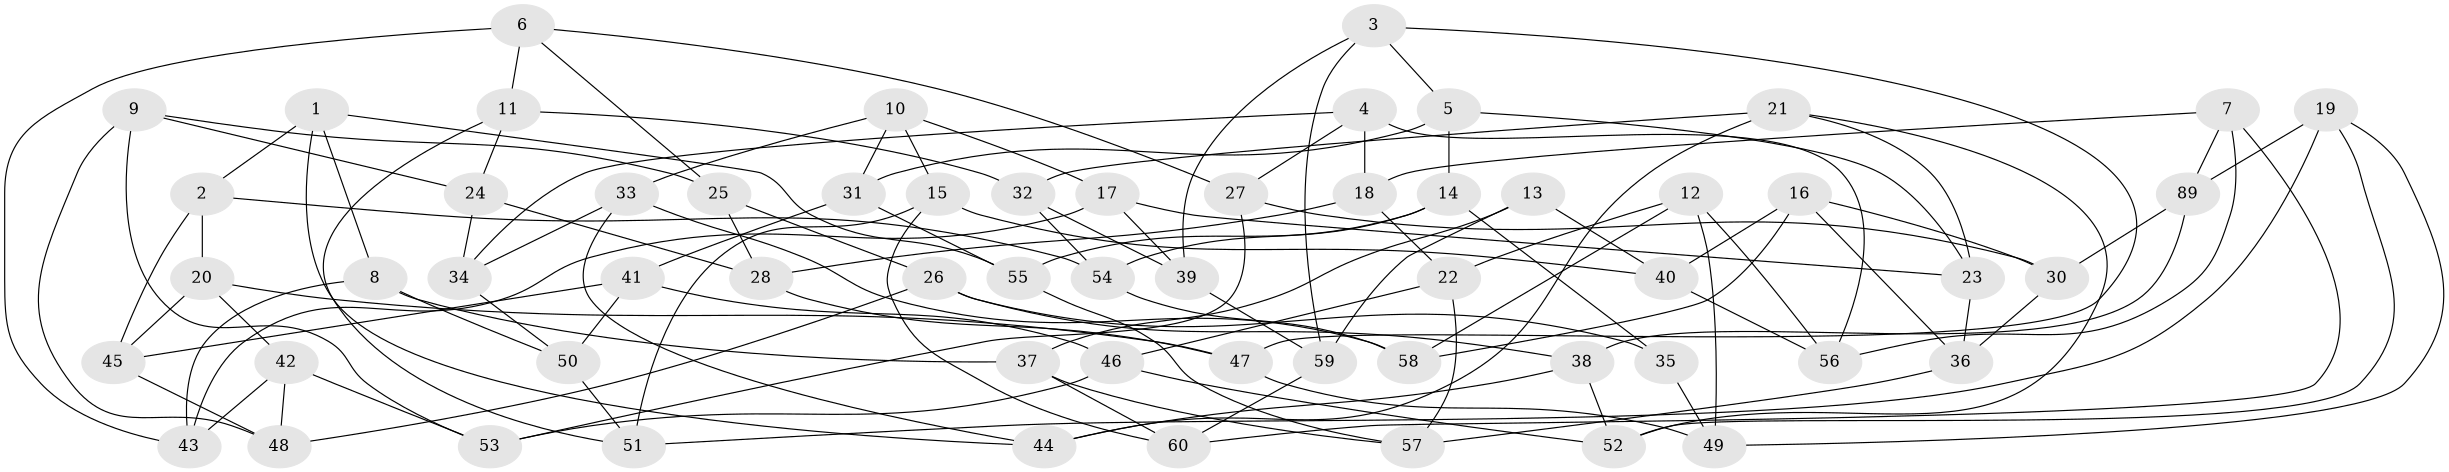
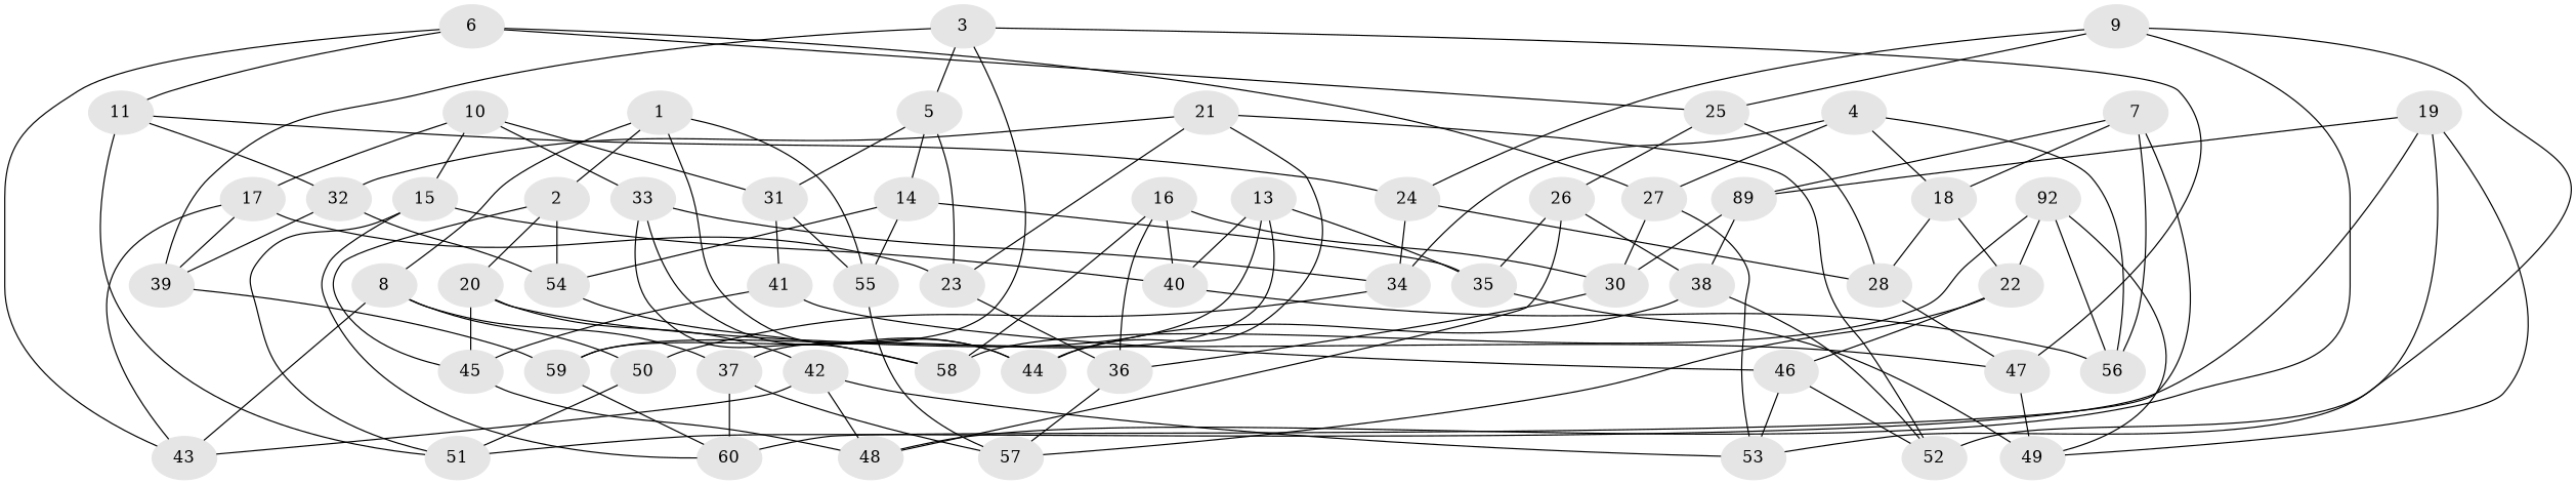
  graph {
    node [color=gray90 style=filled]
    1
    2
    8
    44
    55
    20
    45
    54
    43
    37
    50
    57
    47
    42
    48
    58
    3
    5
    39
    59
    14
    23
    31
    49
    60
    4
    18
    27
    34
    56
    22
    28
    53
    30
    35
    36
    41
    6
    11
    25
    24
    32
    51
    26
    7
    n46 [label=89]
    38
    9
    10
    15
    17
    33
    40
-   12
+   12 [label=92]
    46
    13
    16
    19
    52
    21
    1 -- 2
    1 -- 8
    1 -- 44
    1 -- 55
    2 -- 20
    2 -- 45
    2 -- 54
    8 -- 43
    8 -- 37
    8 -- 50
    55 -- 57
    20 -- 45
    20 -- 47
    20 -- 42
    45 -- 48
    54 -- 58
    37 -- 57
    37 -- 60
    50 -- 51
    47 -- 49
    42 -- 43
    42 -- 48
    42 -- 53
    3 -- 47
    3 -- 5
    3 -- 39
    3 -- 59
    5 -- 14
    5 -- 23
    5 -- 31
    39 -- 59
    59 -- 60
    14 -- 55
    14 -- 54
    14 -- 35
    23 -- 36
    31 -- 55
    31 -- 41
    4 -- 18
    4 -- 27
    4 -- 34
    4 -- 56
    18 -- 22
    18 -- 28
    27 -- 53
    27 -- 30
    34 -- 50
    22 -- 57
    22 -- 46
    28 -- 47
    30 -- 36
    35 -- 49
    36 -- 57
    41 -- 45
-   41 -- 50
    41 -- 46
    6 -- 43
    6 -- 27
    6 -- 11
    6 -- 25
    11 -- 24
    11 -- 32
    11 -- 51
    25 -- 28
    25 -- 26
    24 -- 34
    24 -- 28
    32 -- 54
    32 -- 39
    26 -- 48
    26 -- 35
    26 -- 38
    7 -- 60
    7 -- 18
    7 -- 56
    7 -- n46
    n46 -- 30
    n46 -- 38
    38 -- 44
    38 -- 52
    9 -- 48
    9 -- 53
    9 -- 25
    9 -- 24
    10 -- 31
    10 -- 15
    10 -- 17
    10 -- 33
    15 -- 60
    15 -- 51
    15 -- 40
    17 -- 43
    17 -- 39
    17 -- 23
    33 -- 44
    33 -- 58
    33 -- 34
    40 -- 56
    12 -- 58
    12 -- 49
    12 -- 56
    12 -- 22
    46 -- 53
    46 -- 52
    13 -- 37
    13 -- 59
+   13 -- 35
    13 -- 40
    16 -- 58
    16 -- 30
    16 -- 36
    16 -- 40
    19 -- 49
    19 -- 51
    19 -- n46
    19 -- 52
    21 -- 44
    21 -- 23
    21 -- 32
    21 -- 52
  }
